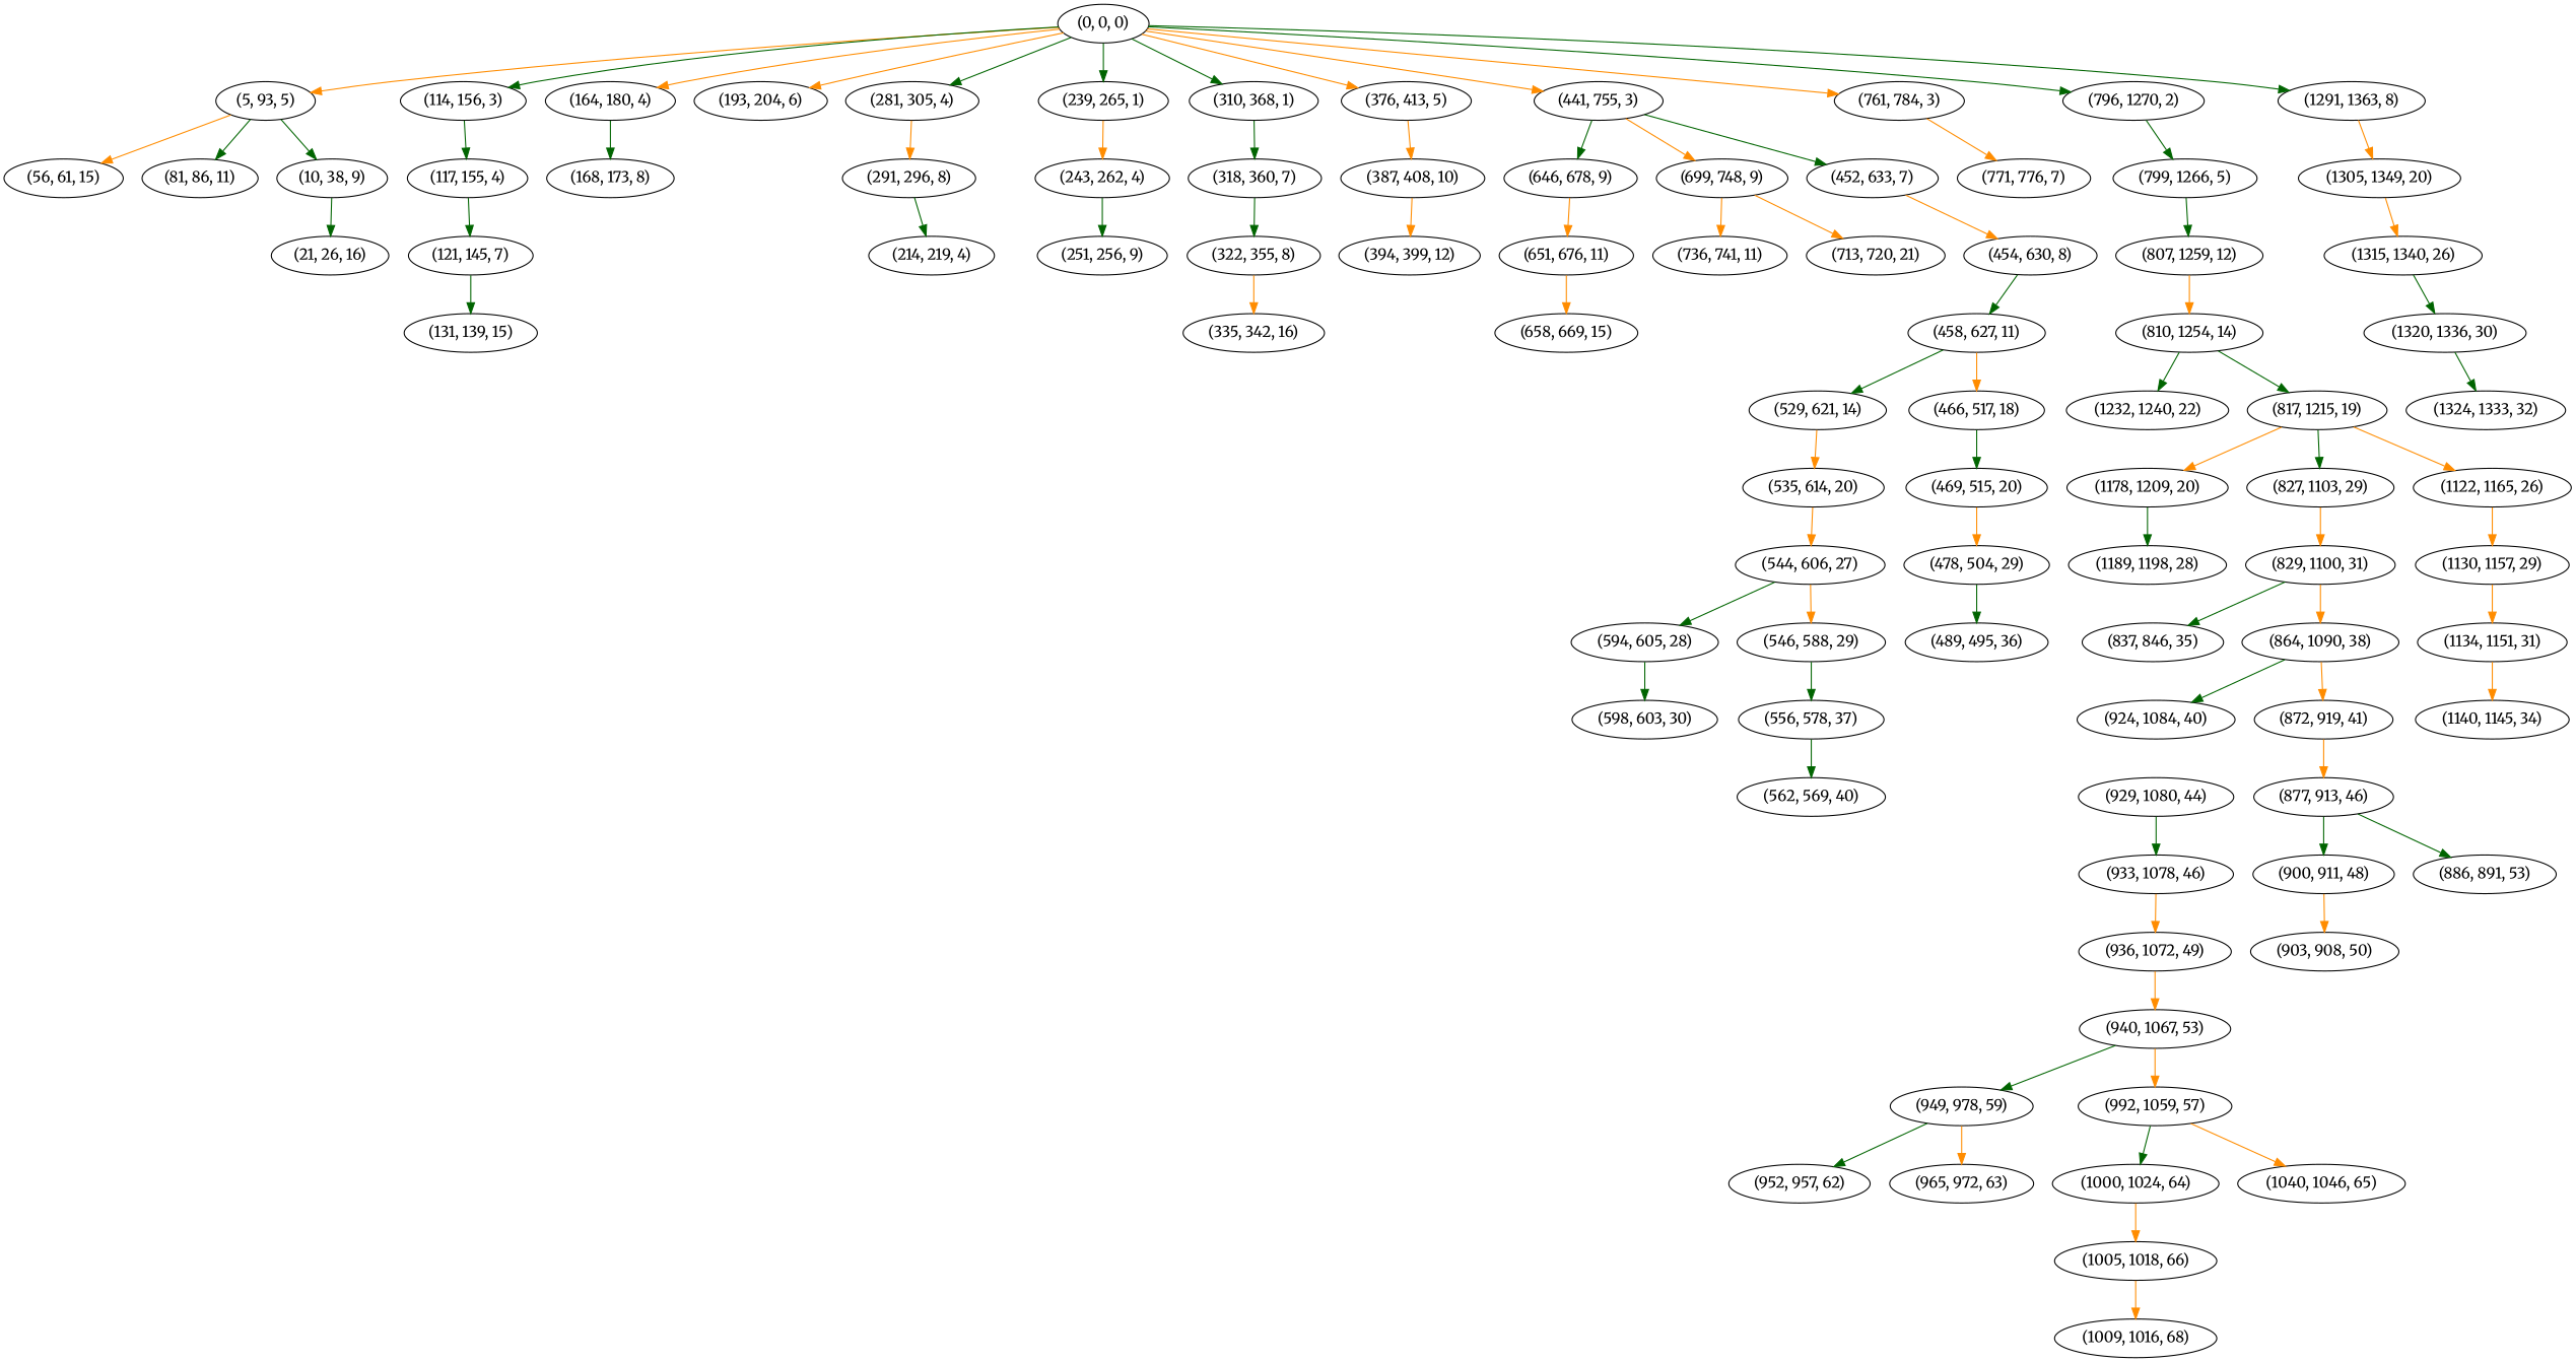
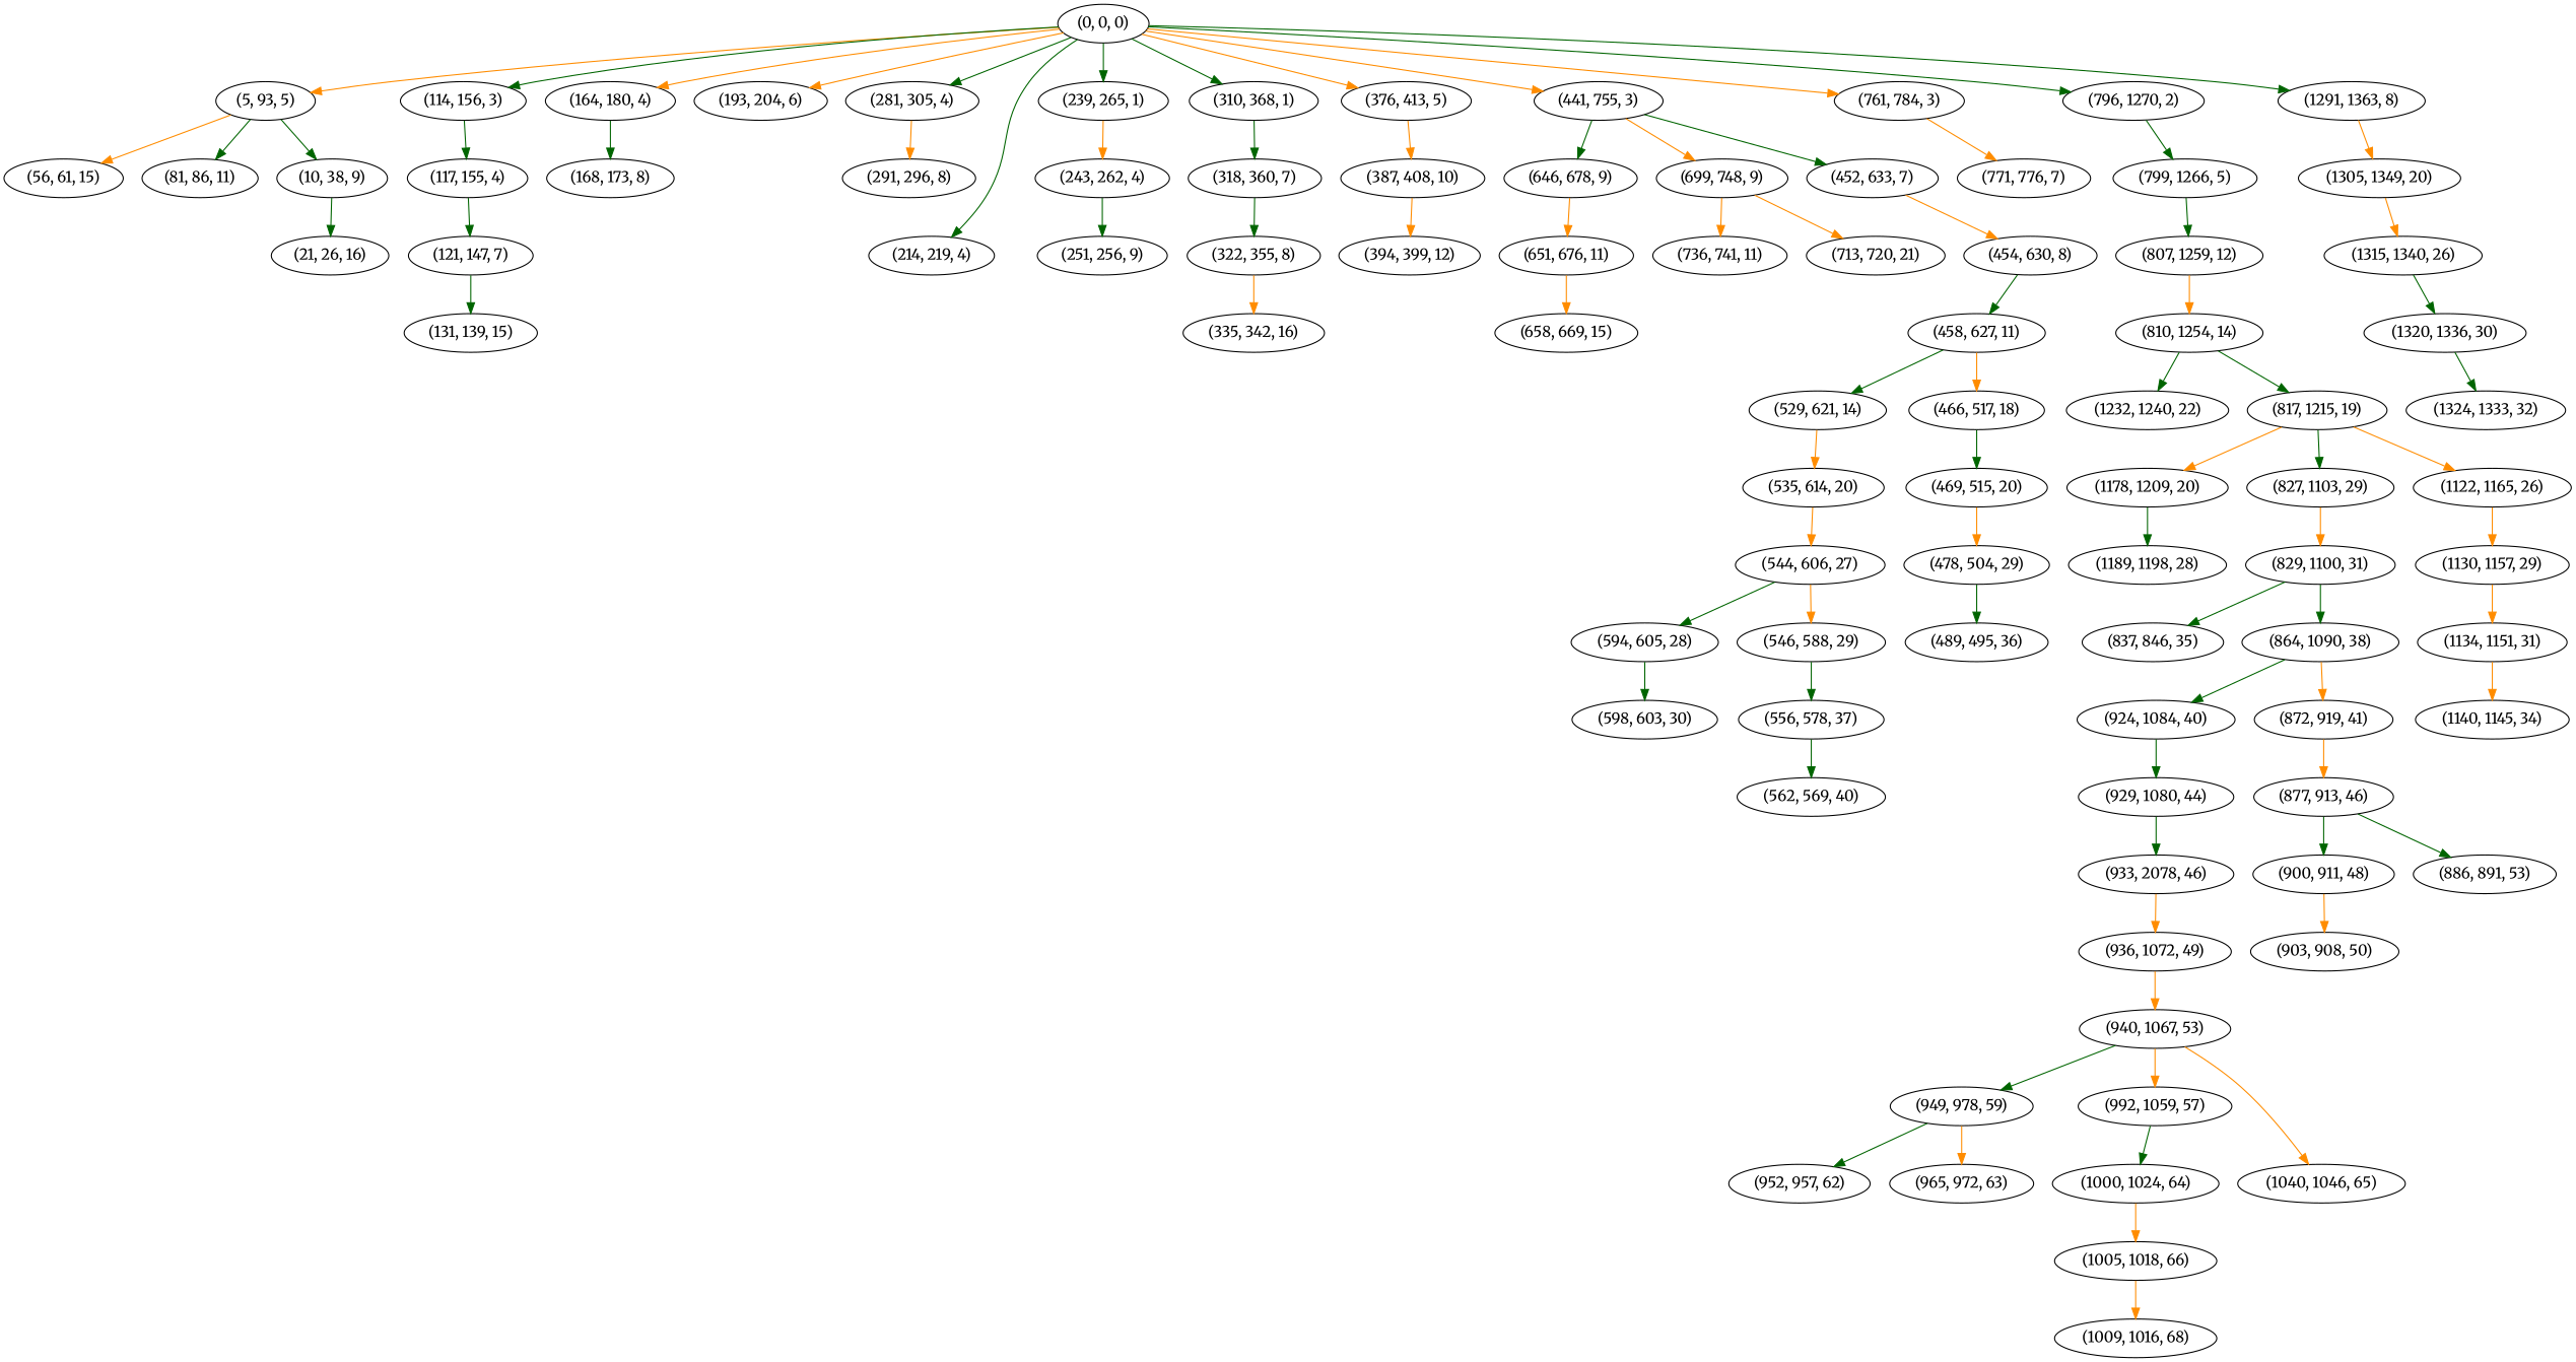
  digraph {
    fontname=Merriweather
    node [fontname=Merriweather]
    edge [color=darkorange fontname=Merriweather]
    "(0, 0, 0)"
    "(5, 93, 5)"
    "(114, 156, 3)"
    "(164, 180, 4)"
    "(193, 204, 6)"
    "(214, 219, 4)"
    "(239, 265, 1)"
    "(281, 305, 4)"
    "(310, 368, 1)"
    "(376, 413, 5)"
    "(441, 755, 3)"
    "(761, 784, 3)"
    "(796, 1270, 2)"
    "(1291, 1363, 8)"
    "(10, 38, 9)"
    "(56, 61, 15)"
    "(81, 86, 11)"
    "(117, 155, 4)"
    "(168, 173, 8)"
    "(243, 262, 4)"
    "(291, 296, 8)"
    "(318, 360, 7)"
    "(387, 408, 10)"
    "(452, 633, 7)"
    "(646, 678, 9)"
    "(699, 748, 9)"
    "(771, 776, 7)"
    "(799, 1266, 5)"
    "(1305, 1349, 20)"
    "(21, 26, 16)"
-   "(121, 147, 7)" [label="(121, 145, 7)"]
+   "(121, 147, 7)"
    "(131, 139, 15)"
    "(251, 256, 9)"
    "(322, 355, 8)"
    "(335, 342, 16)"
    "(394, 399, 12)"
    "(454, 630, 8)"
    "(651, 676, 11)"
    "(713, 720, 21)"
    "(736, 741, 11)"
    "(458, 627, 11)"
    "(466, 517, 18)"
    "(529, 621, 14)"
    "(469, 515, 20)"
    "(535, 614, 20)"
    "(478, 504, 29)"
    "(489, 495, 36)"
    "(544, 606, 27)"
    "(546, 588, 29)"
    "(594, 605, 28)"
    "(556, 578, 37)"
    "(598, 603, 30)"
    "(562, 569, 40)"
    "(658, 669, 15)"
    "(807, 1259, 12)"
    "(810, 1254, 14)"
    "(817, 1215, 19)"
    "(1232, 1240, 22)"
    "(827, 1103, 29)"
    "(1122, 1165, 26)"
    "(1178, 1209, 20)"
    "(829, 1100, 31)"
    "(1130, 1157, 29)"
    "(1189, 1198, 28)"
    "(837, 846, 35)"
    "(864, 1090, 38)"
    "(872, 919, 41)"
    "(924, 1084, 40)"
    "(877, 913, 46)"
    "(929, 1080, 44)"
    "(886, 891, 53)"
    "(900, 911, 48)"
    "(903, 908, 50)"
-   "(933, 1078, 46)"
+   "(933, 1078, 46)" [label="(933, 2078, 46)"]
    "(936, 1072, 49)"
    "(940, 1067, 53)"
    "(949, 978, 59)"
    "(992, 1059, 57)"
    "(952, 957, 62)"
    "(965, 972, 63)"
    "(1000, 1024, 64)"
    "(1040, 1046, 65)"
    "(1005, 1018, 66)"
    "(1009, 1016, 68)"
    "(1134, 1151, 31)"
    "(1140, 1145, 34)"
    "(1315, 1340, 26)"
    "(1320, 1336, 30)"
    "(1324, 1333, 32)"
    "(0, 0, 0)" -> "(5, 93, 5)"
    "(0, 0, 0)" -> "(114, 156, 3)" [color=darkgreen]
    "(0, 0, 0)" -> "(164, 180, 4)"
    "(0, 0, 0)" -> "(193, 204, 6)"
-   "(291, 296, 8)" -> "(214, 219, 4)" [color=darkgreen]
+   "(0, 0, 0)" -> "(214, 219, 4)" [color=darkgreen]
    "(0, 0, 0)" -> "(239, 265, 1)" [color=darkgreen]
    "(0, 0, 0)" -> "(281, 305, 4)" [color=darkgreen]
    "(0, 0, 0)" -> "(310, 368, 1)" [color=darkgreen]
    "(0, 0, 0)" -> "(376, 413, 5)"
    "(0, 0, 0)" -> "(441, 755, 3)"
    "(0, 0, 0)" -> "(761, 784, 3)"
    "(0, 0, 0)" -> "(796, 1270, 2)" [color=darkgreen]
    "(0, 0, 0)" -> "(1291, 1363, 8)" [color=darkgreen]
    "(5, 93, 5)" -> "(10, 38, 9)" [color=darkgreen]
    "(5, 93, 5)" -> "(56, 61, 15)"
    "(5, 93, 5)" -> "(81, 86, 11)" [color=darkgreen]
    "(114, 156, 3)" -> "(117, 155, 4)" [color=darkgreen]
    "(164, 180, 4)" -> "(168, 173, 8)" [color=darkgreen]
    "(239, 265, 1)" -> "(243, 262, 4)"
    "(281, 305, 4)" -> "(291, 296, 8)"
    "(310, 368, 1)" -> "(318, 360, 7)" [color=darkgreen]
    "(376, 413, 5)" -> "(387, 408, 10)"
    "(441, 755, 3)" -> "(452, 633, 7)" [color=darkgreen]
    "(441, 755, 3)" -> "(646, 678, 9)" [color=darkgreen]
    "(441, 755, 3)" -> "(699, 748, 9)"
    "(761, 784, 3)" -> "(771, 776, 7)"
    "(796, 1270, 2)" -> "(799, 1266, 5)" [color=darkgreen]
    "(1291, 1363, 8)" -> "(1305, 1349, 20)"
    "(10, 38, 9)" -> "(21, 26, 16)" [color=darkgreen]
    "(117, 155, 4)" -> "(121, 147, 7)" [color=darkgreen]
    "(243, 262, 4)" -> "(251, 256, 9)" [color=darkgreen]
    "(318, 360, 7)" -> "(322, 355, 8)" [color=darkgreen]
    "(387, 408, 10)" -> "(394, 399, 12)"
    "(452, 633, 7)" -> "(454, 630, 8)"
    "(646, 678, 9)" -> "(651, 676, 11)"
    "(699, 748, 9)" -> "(713, 720, 21)"
    "(699, 748, 9)" -> "(736, 741, 11)"
    "(799, 1266, 5)" -> "(807, 1259, 12)" [color=darkgreen]
    "(1305, 1349, 20)" -> "(1315, 1340, 26)"
    "(121, 147, 7)" -> "(131, 139, 15)" [color=darkgreen]
    "(322, 355, 8)" -> "(335, 342, 16)"
    "(454, 630, 8)" -> "(458, 627, 11)" [color=darkgreen]
    "(651, 676, 11)" -> "(658, 669, 15)"
    "(458, 627, 11)" -> "(466, 517, 18)"
    "(458, 627, 11)" -> "(529, 621, 14)" [color=darkgreen]
    "(466, 517, 18)" -> "(469, 515, 20)" [color=darkgreen]
    "(529, 621, 14)" -> "(535, 614, 20)"
    "(469, 515, 20)" -> "(478, 504, 29)"
    "(535, 614, 20)" -> "(544, 606, 27)"
    "(478, 504, 29)" -> "(489, 495, 36)" [color=darkgreen]
    "(544, 606, 27)" -> "(546, 588, 29)"
    "(544, 606, 27)" -> "(594, 605, 28)" [color=darkgreen]
    "(546, 588, 29)" -> "(556, 578, 37)" [color=darkgreen]
    "(594, 605, 28)" -> "(598, 603, 30)" [color=darkgreen]
    "(556, 578, 37)" -> "(562, 569, 40)" [color=darkgreen]
    "(807, 1259, 12)" -> "(810, 1254, 14)"
    "(810, 1254, 14)" -> "(817, 1215, 19)" [color=darkgreen]
    "(810, 1254, 14)" -> "(1232, 1240, 22)" [color=darkgreen]
    "(817, 1215, 19)" -> "(827, 1103, 29)" [color=darkgreen]
    "(817, 1215, 19)" -> "(1122, 1165, 26)"
    "(817, 1215, 19)" -> "(1178, 1209, 20)"
    "(827, 1103, 29)" -> "(829, 1100, 31)"
    "(1122, 1165, 26)" -> "(1130, 1157, 29)"
    "(1178, 1209, 20)" -> "(1189, 1198, 28)" [color=darkgreen]
    "(829, 1100, 31)" -> "(837, 846, 35)" [color=darkgreen]
-   "(829, 1100, 31)" -> "(864, 1090, 38)"
+   "(829, 1100, 31)" -> "(864, 1090, 38)" [color=darkgreen]
    "(1130, 1157, 29)" -> "(1134, 1151, 31)"
    "(864, 1090, 38)" -> "(872, 919, 41)"
    "(864, 1090, 38)" -> "(924, 1084, 40)" [color=darkgreen]
    "(872, 919, 41)" -> "(877, 913, 46)"
+   "(924, 1084, 40)" -> "(929, 1080, 44)" [color=darkgreen]
    "(877, 913, 46)" -> "(886, 891, 53)" [color=darkgreen]
    "(877, 913, 46)" -> "(900, 911, 48)" [color=darkgreen]
    "(929, 1080, 44)" -> "(933, 1078, 46)" [color=darkgreen]
    "(900, 911, 48)" -> "(903, 908, 50)"
    "(933, 1078, 46)" -> "(936, 1072, 49)"
    "(936, 1072, 49)" -> "(940, 1067, 53)"
    "(940, 1067, 53)" -> "(949, 978, 59)" [color=darkgreen]
    "(940, 1067, 53)" -> "(992, 1059, 57)"
    "(949, 978, 59)" -> "(952, 957, 62)" [color=darkgreen]
    "(949, 978, 59)" -> "(965, 972, 63)"
    "(992, 1059, 57)" -> "(1000, 1024, 64)" [color=darkgreen]
-   "(992, 1059, 57)" -> "(1040, 1046, 65)"
+   "(940, 1067, 53)" -> "(1040, 1046, 65)"
    "(1000, 1024, 64)" -> "(1005, 1018, 66)"
    "(1005, 1018, 66)" -> "(1009, 1016, 68)"
    "(1134, 1151, 31)" -> "(1140, 1145, 34)"
    "(1315, 1340, 26)" -> "(1320, 1336, 30)" [color=darkgreen]
    "(1320, 1336, 30)" -> "(1324, 1333, 32)" [color=darkgreen]
  }
